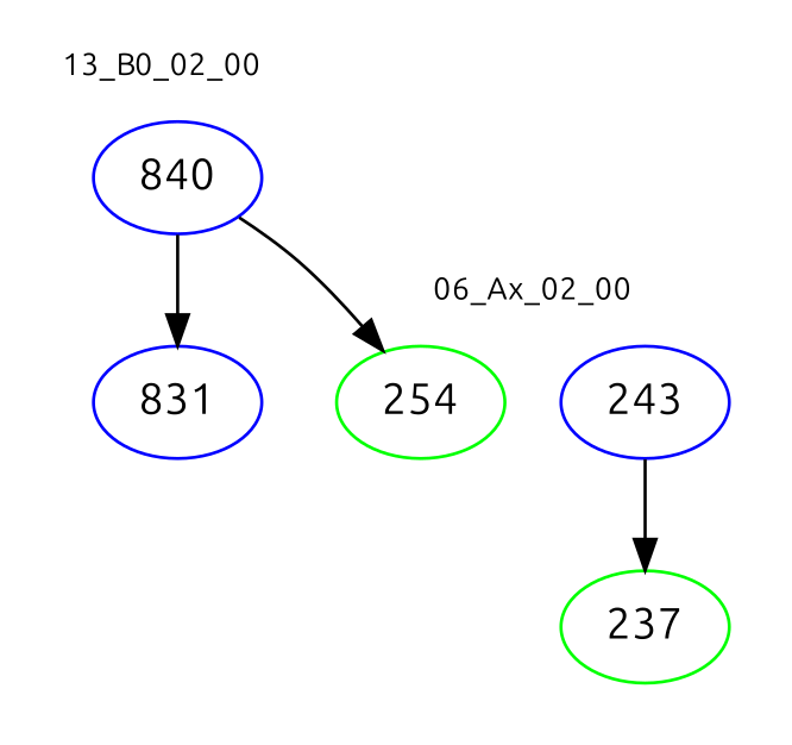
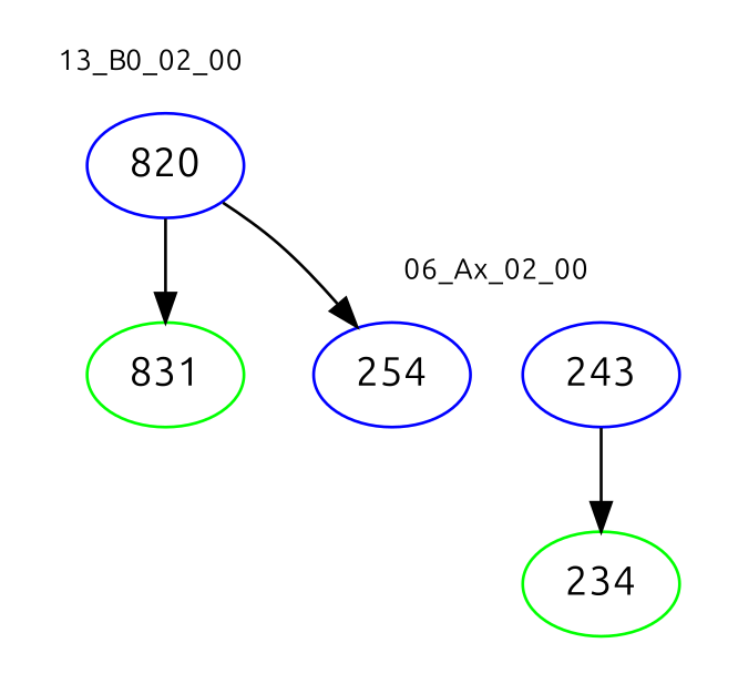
  digraph {
    fontname=Ubuntu
    node [color=green fontname=Ubuntu]
    edge [color=black fontname=Ubuntu]
    n1 [color=blue label=243]
-   n2 [label=237]
-   n3 [label=254]
-   n4 [color=blue label=840]
-   n5 [color=blue label=831]
+   n2 [label=234]
+   n3 [color=blue label=254]
+   n4 [color=blue label=820]
+   n5 [label=831]
    subgraph cluster_1 {
      color=white
      fontsize=10
      label="06_Ax_02_00"
      n1
      n2
      n3
    }
    subgraph cluster_2 {
      color=white
      fontsize=10
      label="13_B0_02_00"
      n4
      n5
    }
    n1 -> n2
    n4 -> n3
    n4 -> n5
  }
